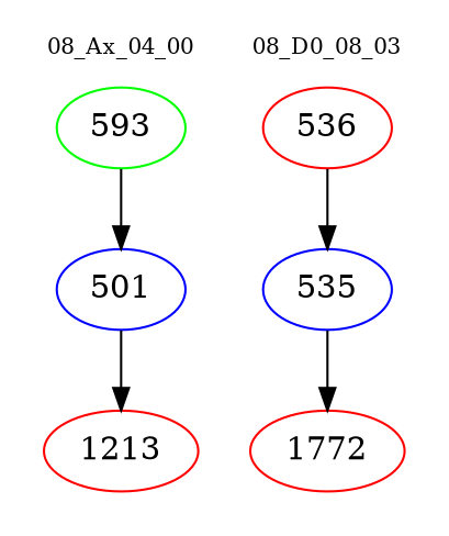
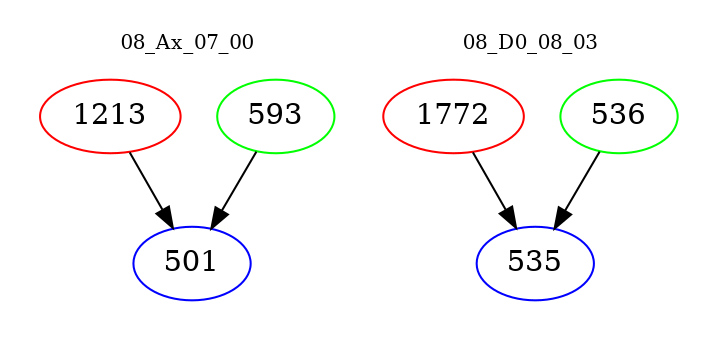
  digraph {
    node [color=green]
    edge [color=black]
    n1 [label=593]
    n2 [color=blue label=501]
    n3 [color=red label=1213]
-   n4 [color=red label=536]
+   n4 [label=536]
    n5 [color=blue label=535]
    n6 [color=red label=1772]
    subgraph cluster_1 {
      color=white
      fontsize=10
-     label="08_Ax_04_00"
+     label="08_Ax_07_00"
      n1
      n2
      n3
    }
    subgraph cluster_2 {
      color=white
      fontsize=10
      label="08_D0_08_03"
      n4
      n5
      n6
    }
    n1 -> n2
-   n2 -> n3
+   n3 -> n2
    n4 -> n5
-   n5 -> n6
+   n6 -> n5
  }
